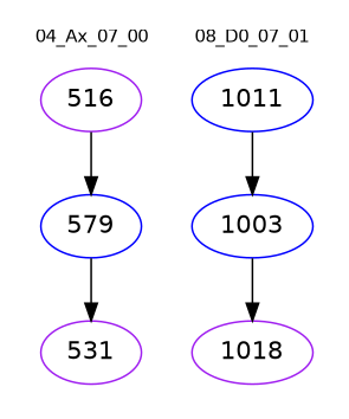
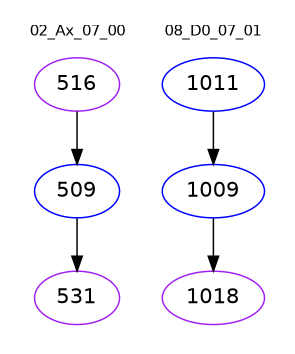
  digraph {
    fontname="DejaVu Sans"
    node [color=purple fontname="DejaVu Sans"]
    edge [color=black fontname="DejaVu Sans"]
    n1 [label=516]
-   n2 [color=blue label=579]
+   n2 [color=blue label=509]
    n3 [label=531]
    n4 [color=blue label=1011]
-   n5 [color=blue label=1003]
+   n5 [color=blue label=1009]
    n6 [label=1018]
    subgraph cluster_1 {
      color=white
      fontsize=10
-     label="04_Ax_07_00"
+     label="02_Ax_07_00"
      n1
      n2
      n3
    }
    subgraph cluster_2 {
      color=white
      fontsize=10
      label="08_D0_07_01"
      n4
      n5
      n6
    }
    n1 -> n2
    n2 -> n3
    n4 -> n5
    n5 -> n6
  }
